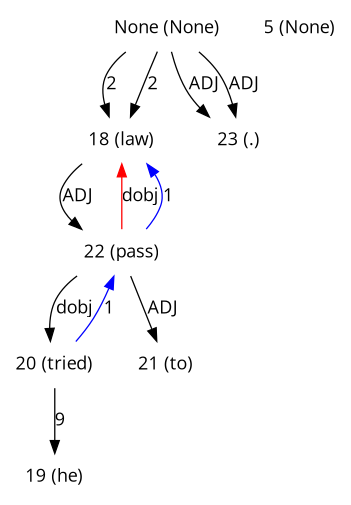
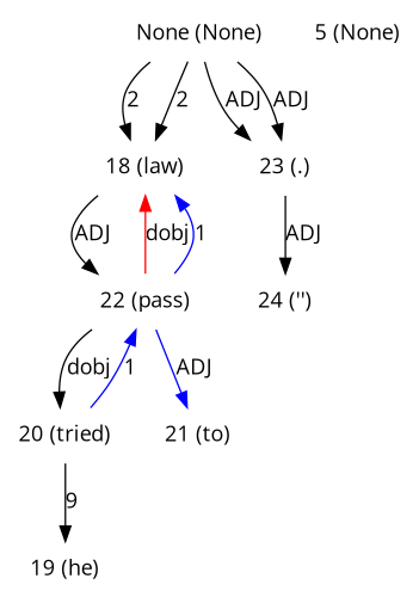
  digraph {
    fontname="Open Sans"
    node [fontname="Open Sans" shape=plaintext]
    edge [dir=forward fontname="Open Sans"]
    n1 [label="None (None)"]
    n2 [label="18 (law)"]
    n3 [label="23 (.)"]
    n4 [label="22 (pass)"]
+   n5 [label="24 ('')"]
    n6 [label="20 (tried)"]
    n7 [label="21 (to)"]
    n8 [label="5 (None)"]
    n9 [label="19 (he)"]
    n1 -> n2 [label=2]
    n1 -> n2 [label=2]
    n1 -> n3 [label=ADJ]
    n1 -> n3 [label=ADJ]
    n2 -> n4 [label=ADJ]
+   n3 -> n5 [label=ADJ]
    n4 -> n2 [color=red label=dobj]
    n4 -> n2 [color=blue label=1]
    n4 -> n6 [label=dobj]
-   n4 -> n7 [label=ADJ]
+   n4 -> n7 [label=ADJ color=blue]
    n6 -> n4 [color=blue label=1]
    n6 -> n9 [label=9]
  }
